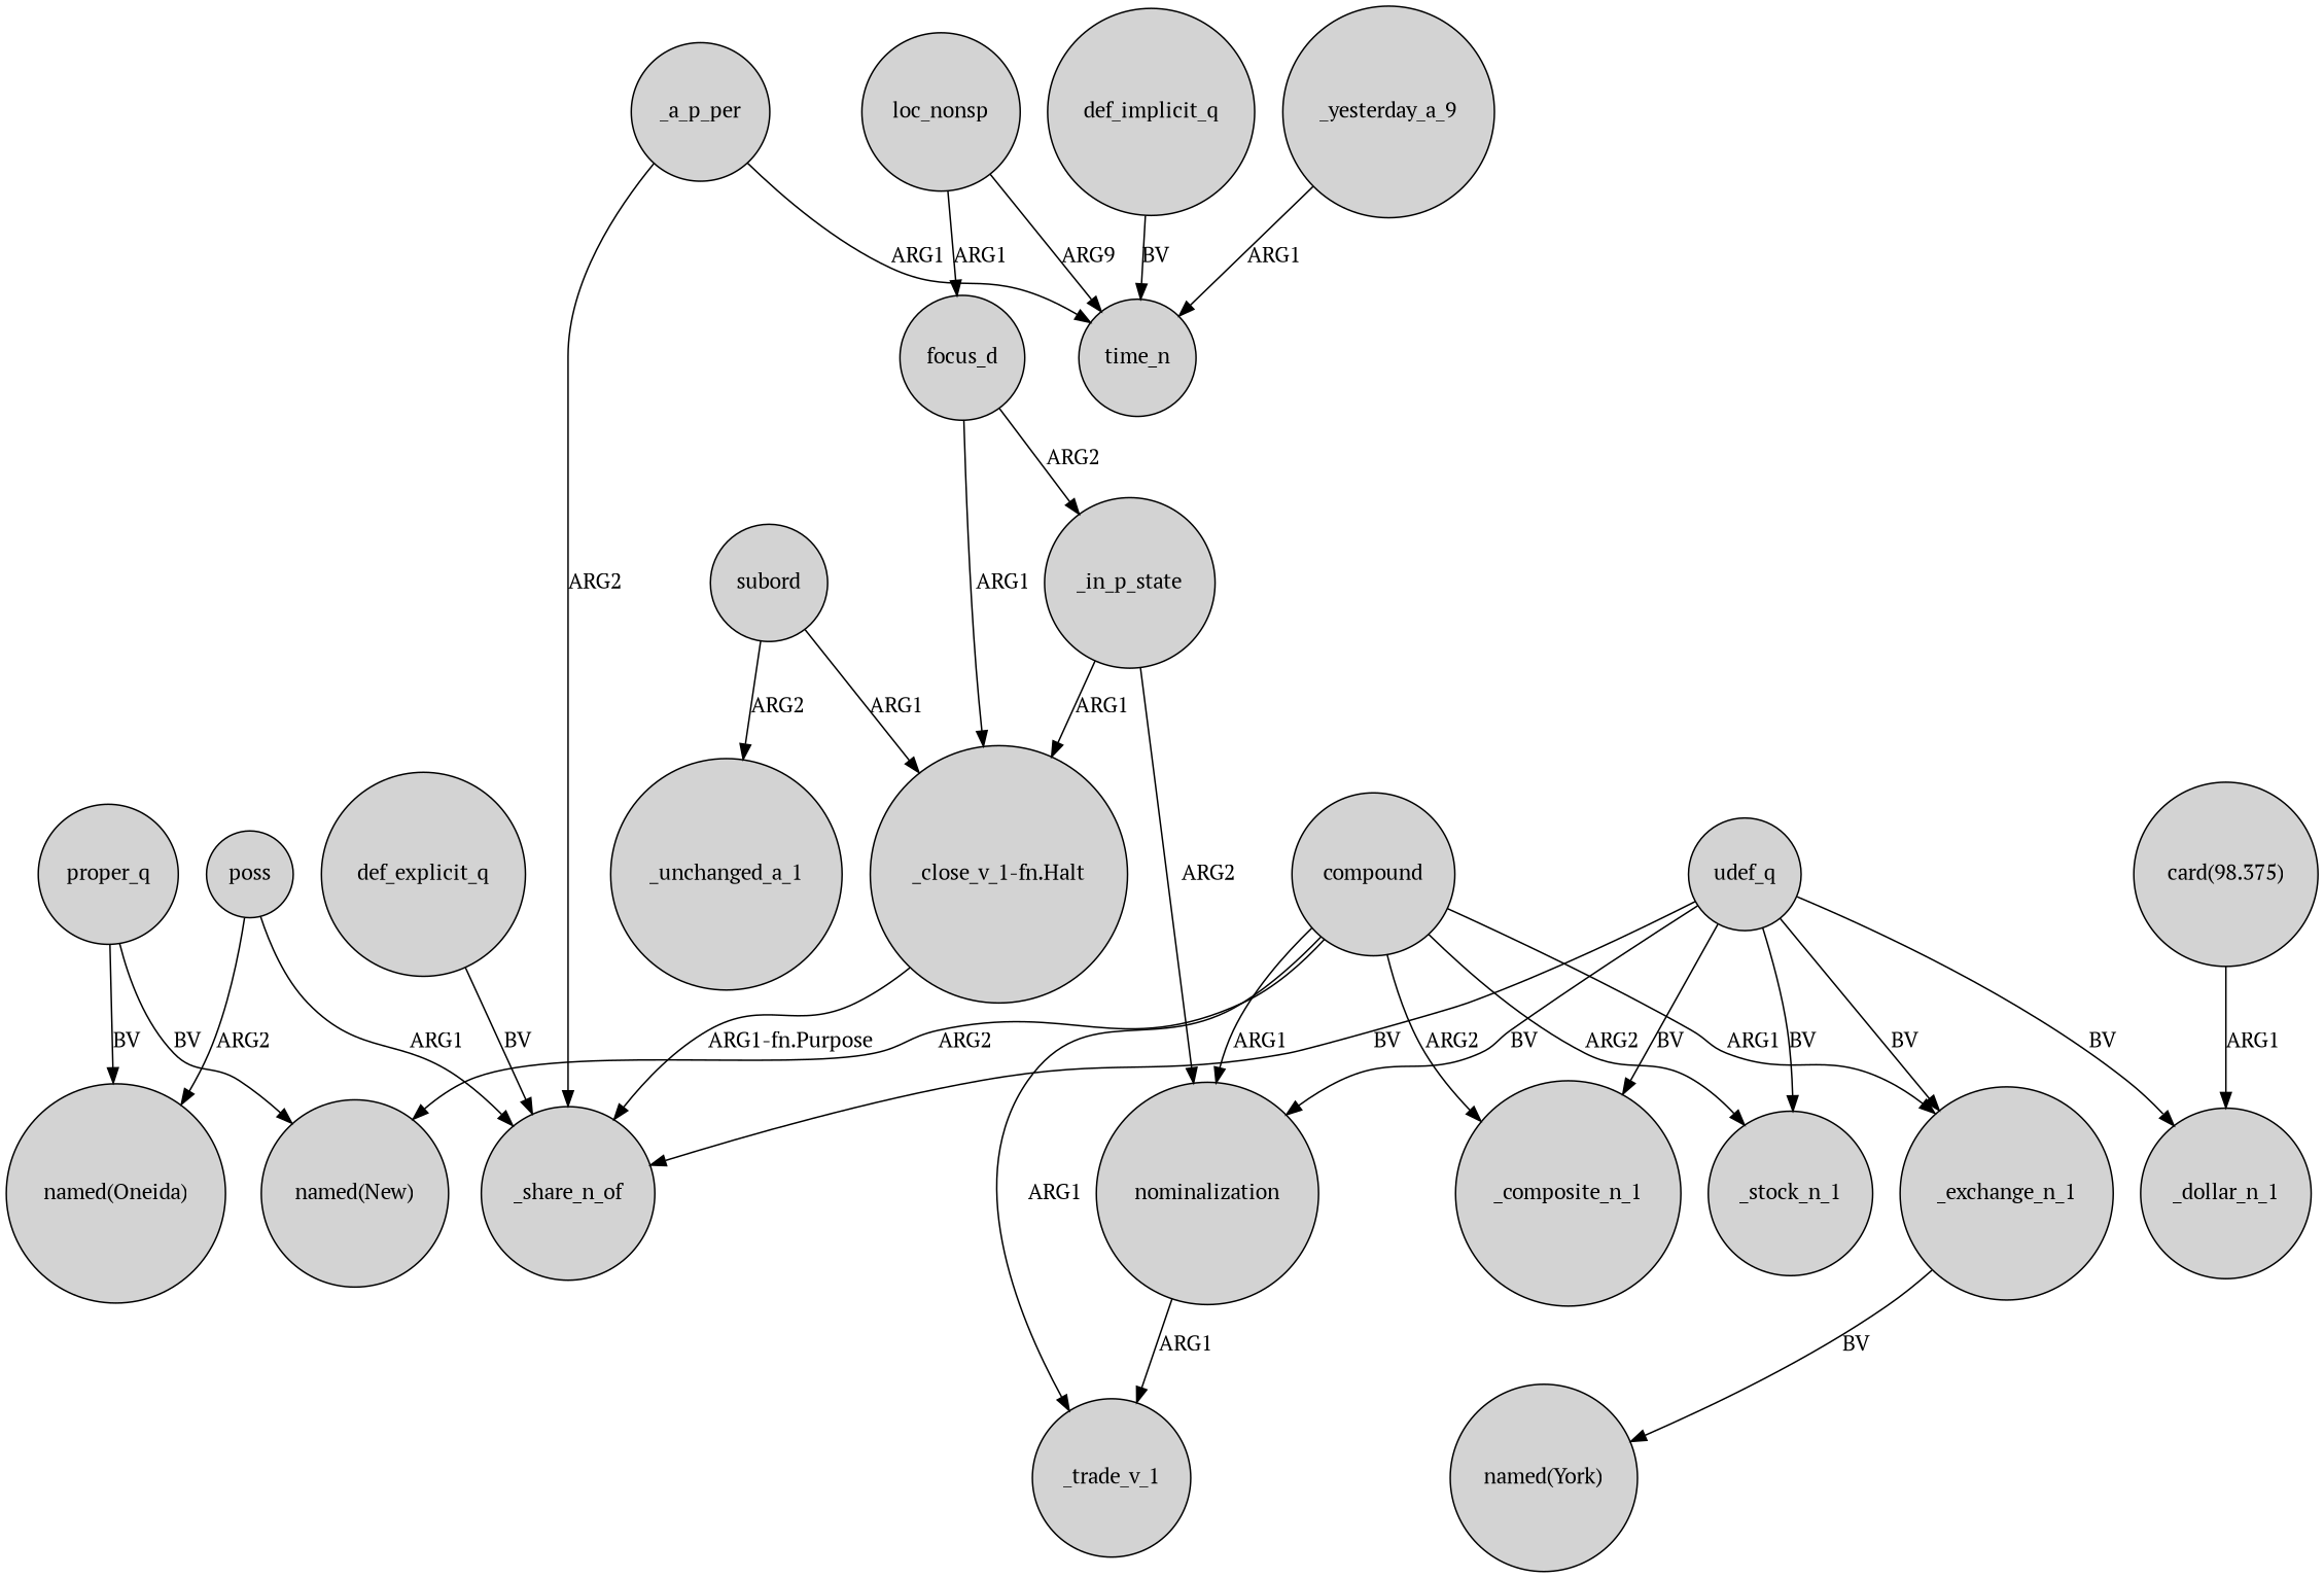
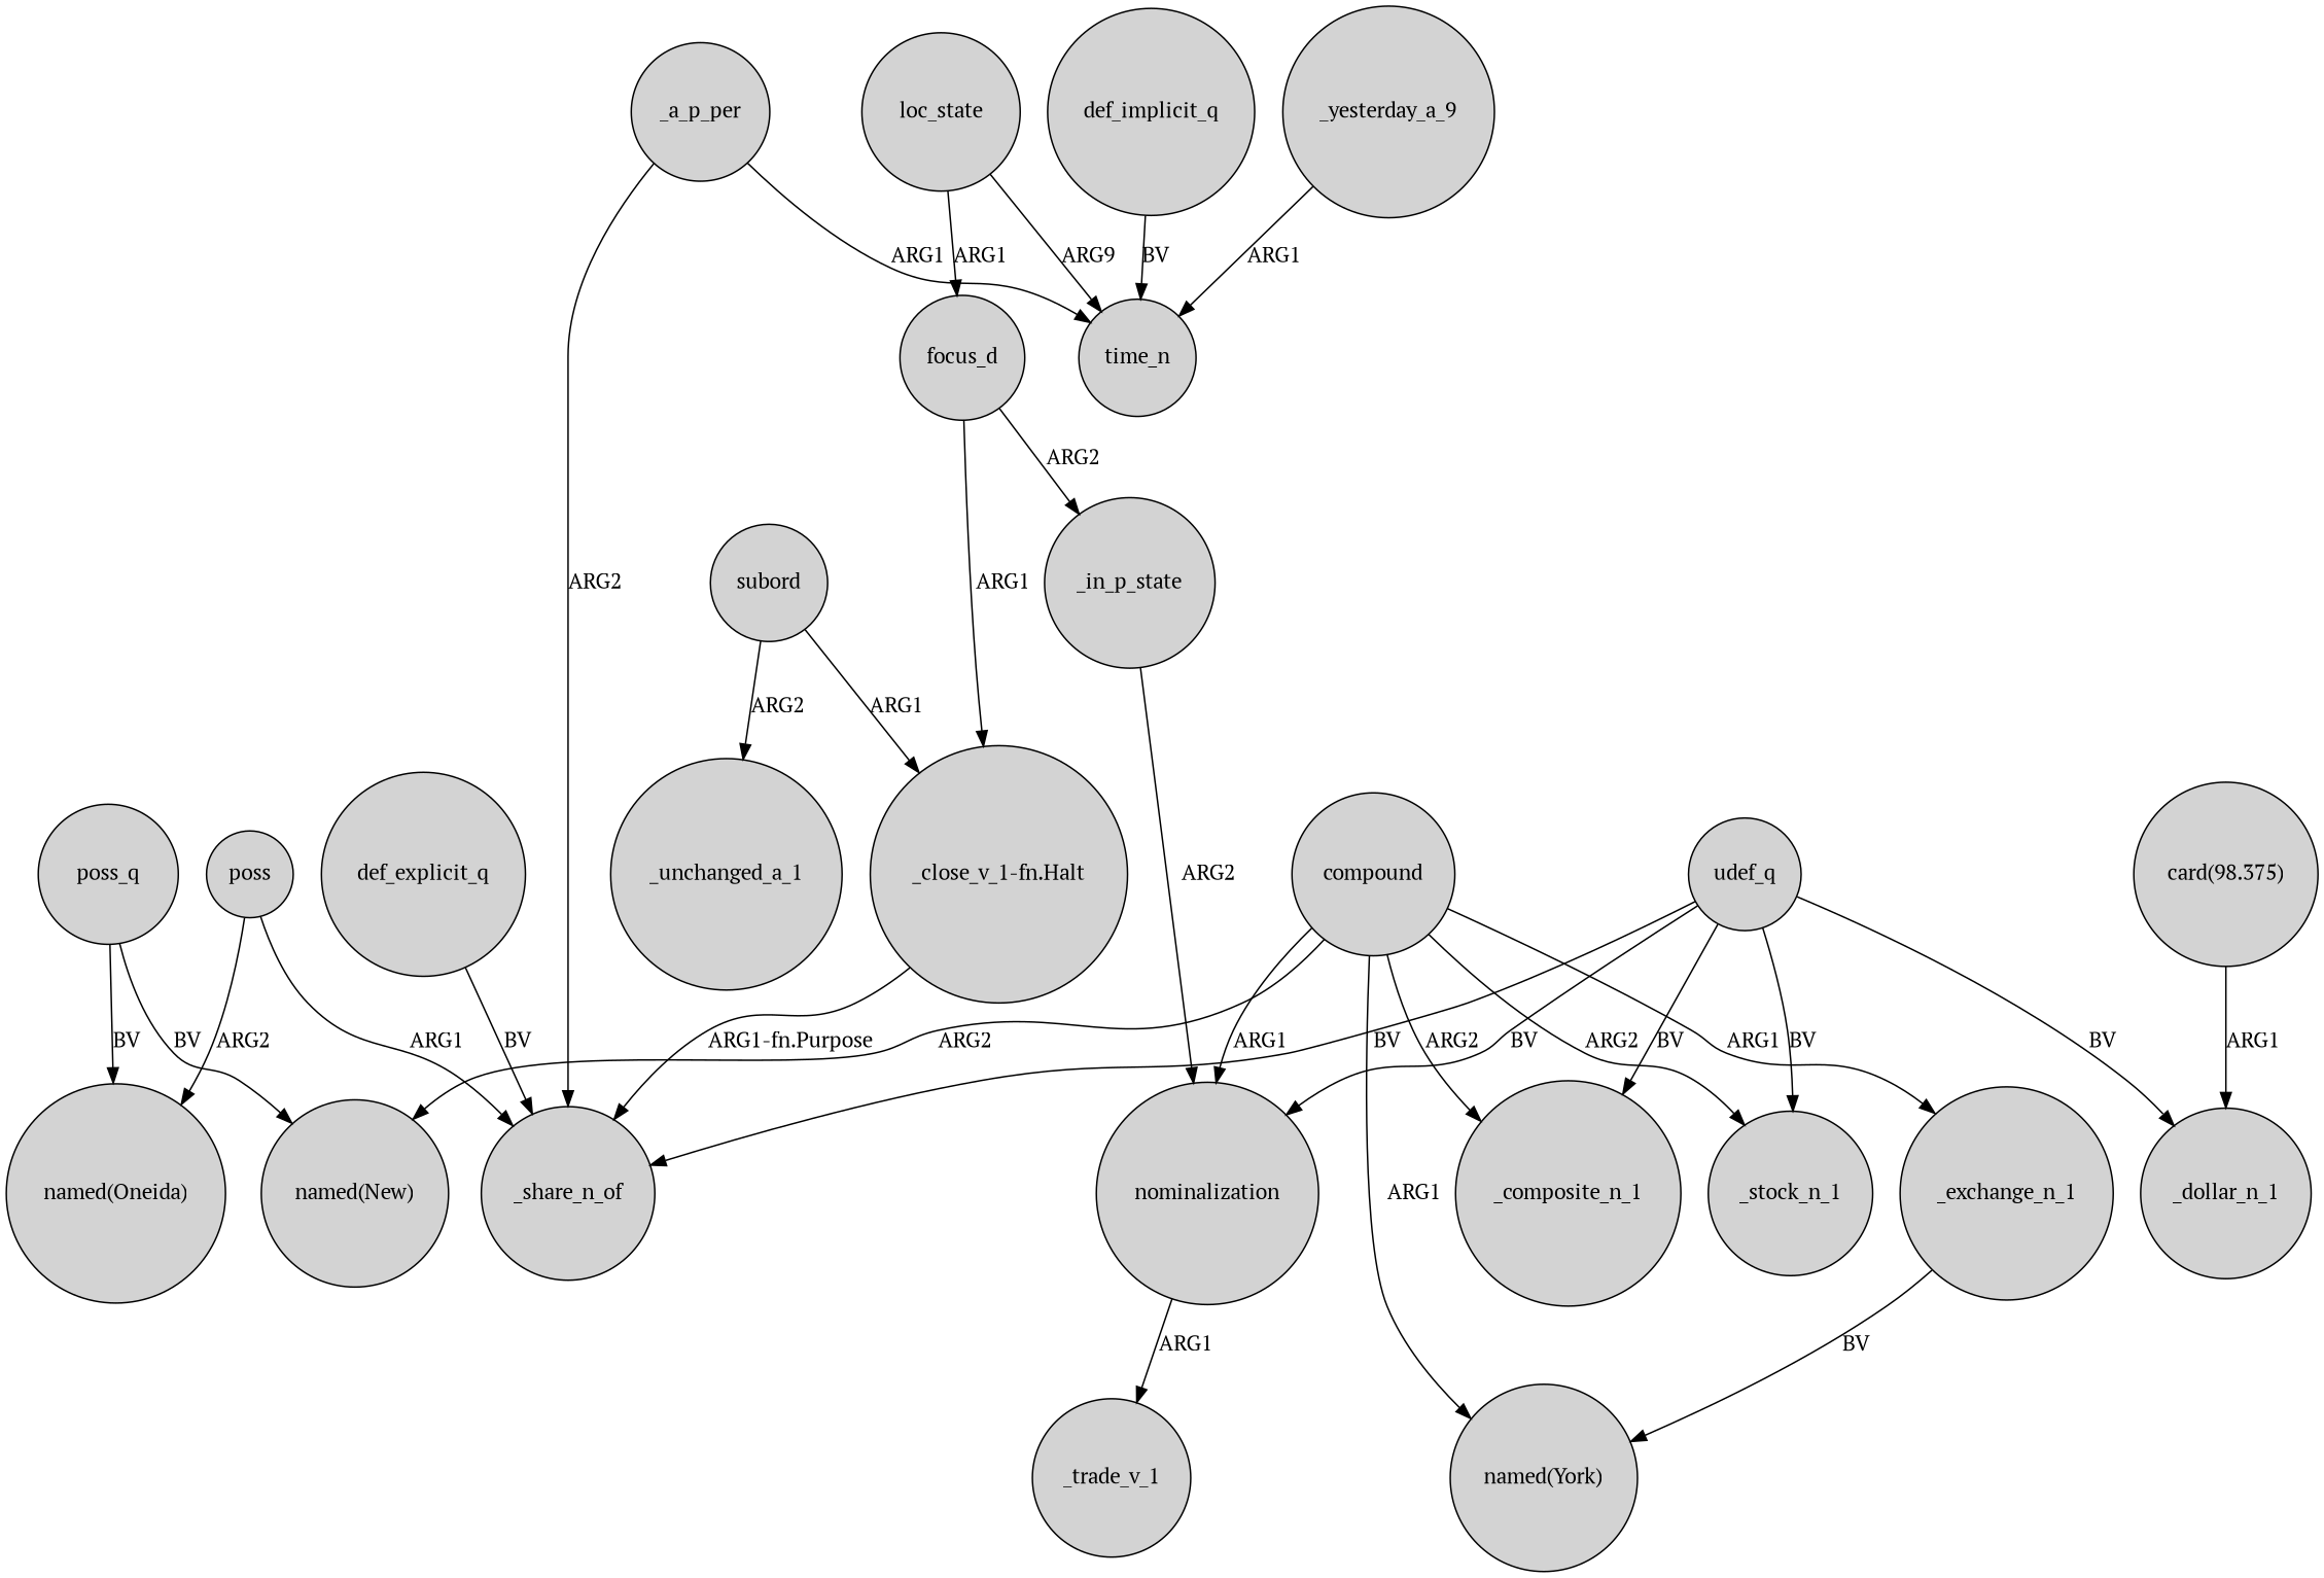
  digraph {
    fontname="PT Serif"
    node [fontname="PT Serif" shape=circle style=filled]
    edge [fontname="PT Serif"]
    _in_p_state
    nominalization
    "_close_v_1-fn.Halt"
    _trade_v_1
    _share_n_of
    focus_d
    subord
    _unchanged_a_1
    compound
    "named(New)"
    _exchange_n_1
    "named(York)"
    _stock_n_1
    _composite_n_1
    poss
    "named(Oneida)"
-   proper_q
+   proper_q [label=poss_q]
    udef_q
    _dollar_n_1
    def_explicit_q
    n21 [label=_yesterday_a_9]
    time_n
    _a_p_per
    n24 [label="card(98.375)"]
-   loc_nonsp
+   loc_nonsp [label=loc_state]
    def_implicit_q
    _in_p_state -> nominalization [label=ARG2]
-   _in_p_state -> "_close_v_1-fn.Halt" [label=ARG1]
    nominalization -> _trade_v_1 [label=ARG1]
    "_close_v_1-fn.Halt" -> _share_n_of [label="ARG1-fn.Purpose"]
    focus_d -> _in_p_state [label=ARG2]
    focus_d -> "_close_v_1-fn.Halt" [label=ARG1]
    subord -> "_close_v_1-fn.Halt" [label=ARG1]
    subord -> _unchanged_a_1 [label=ARG2]
    compound -> nominalization [label=ARG1]
    compound -> "named(New)" [label=ARG2]
    compound -> _exchange_n_1 [label=ARG1]
-   compound -> _trade_v_1 [label=ARG1]
+   compound -> "named(York)" [label=ARG1]
    compound -> _stock_n_1 [label=ARG2]
    compound -> _composite_n_1 [label=ARG2]
    _exchange_n_1 -> "named(York)" [label=BV]
    poss -> _share_n_of [label=ARG1]
    poss -> "named(Oneida)" [label=ARG2]
    proper_q -> "named(New)" [label=BV]
    proper_q -> "named(Oneida)" [label=BV]
    udef_q -> nominalization [label=BV]
    udef_q -> _share_n_of [label=BV]
-   udef_q -> _exchange_n_1 [label=BV]
    udef_q -> _stock_n_1 [label=BV]
    udef_q -> _composite_n_1 [label=BV]
    udef_q -> _dollar_n_1 [label=BV]
    def_explicit_q -> _share_n_of [label=BV]
    n21 -> time_n [label=ARG1]
    _a_p_per -> _share_n_of [label=ARG2]
    _a_p_per -> time_n [label=ARG1]
    n24 -> _dollar_n_1 [label=ARG1]
    loc_nonsp -> focus_d [label=ARG1]
    loc_nonsp -> time_n [label=ARG9]
    def_implicit_q -> time_n [label=BV]
  }
